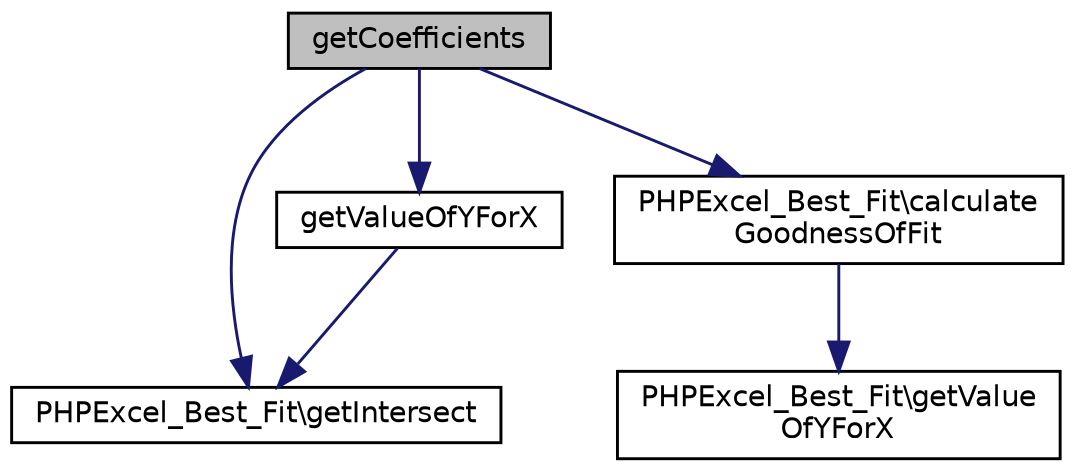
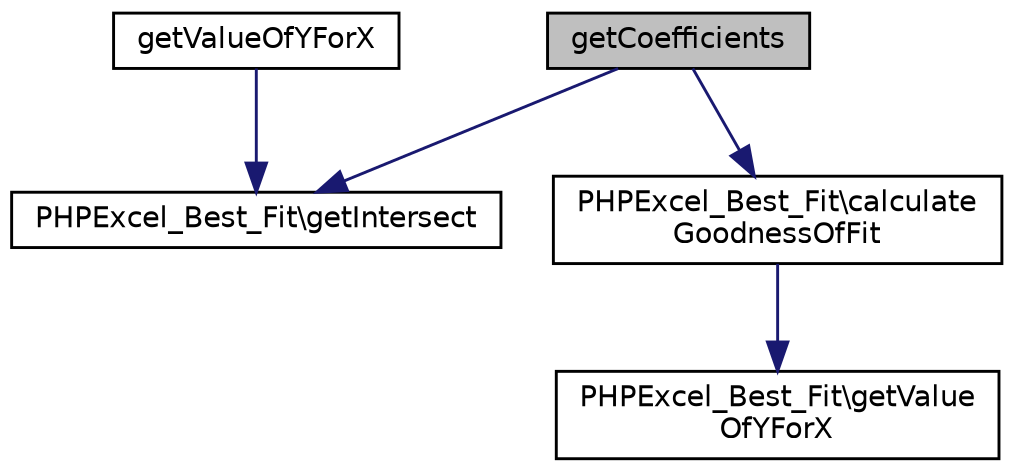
  digraph {
    rankdir=TB
    node [color=black fillcolor=white fontname=Helvetica fontsize=10 shape=record style=filled]
    edge [color=midnightblue fontname=Helvetica fontsize=10 labelfontname=Helvetica labelfontsize=10 style=solid]
    n1 [fillcolor=grey75 fontcolor=black height=0.2 label=getCoefficients width=0.4]
    n2 [height=0.2 label="PHPExcel_Best_Fit\\getIntersect" width=0.4]
    n3 [height=0.2 label="PHPExcel_Best_Fit\\calculate\lGoodnessOfFit" width=0.4]
    n4 [height=0.2 label=getValueOfYForX width=0.4]
    n5 [height=0.2 label="PHPExcel_Best_Fit\\getValue\lOfYForX" width=0.4]
    n1 -> n2
    n1 -> n3
-   n1 -> n4
    n3 -> n5
    n4 -> n2
  }
